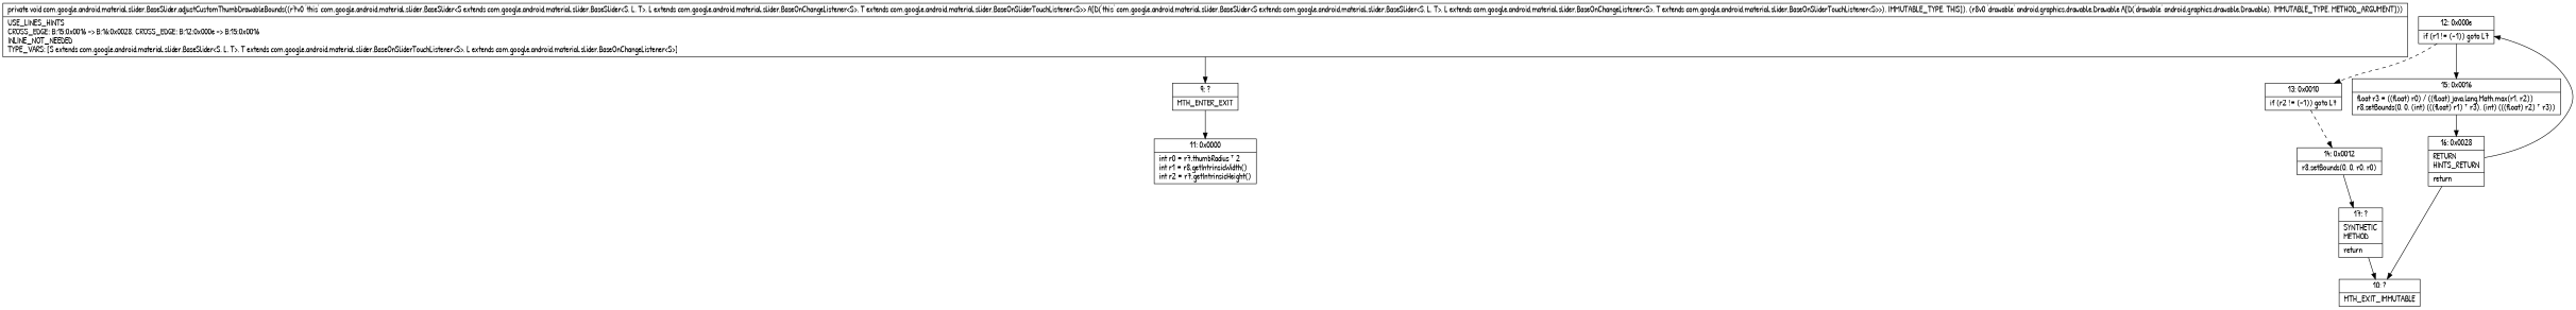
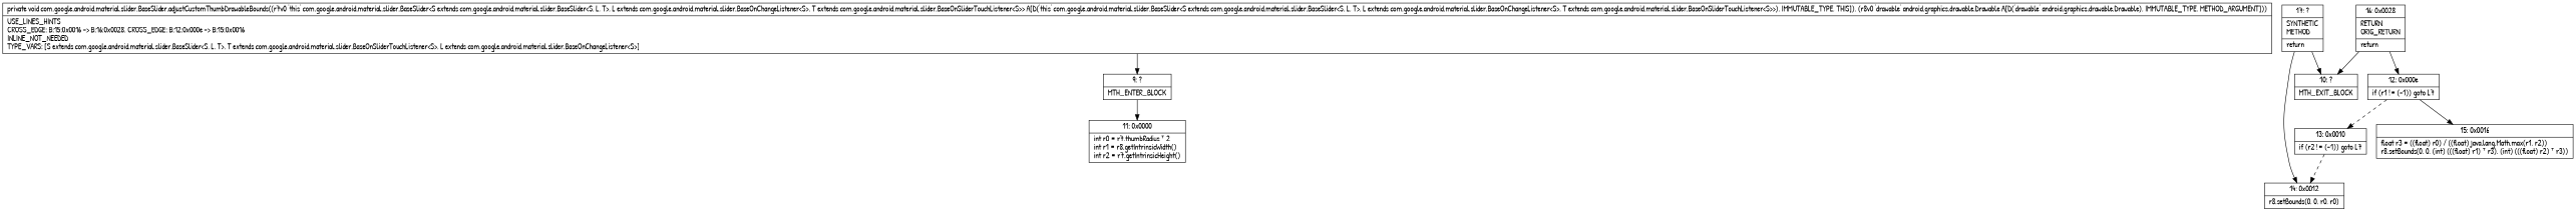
  digraph {
    fontname="Patrick Hand"
    node [fontname="Patrick Hand" shape=record]
    edge [fontname="Patrick Hand"]
-   n1 [label="{9\:\ ?|MTH_ENTER_EXIT\l}"]
+   n1 [label="{9\:\ ?|MTH_ENTER_BLOCK\l}"]
    n2 [label="{11\:\ 0x0000|int r0 = r7.thumbRadius * 2\lint r1 = r8.getIntrinsicWidth()\lint r2 = r7.getIntrinsicHeight()\l}"]
    n3 [label="{12\:\ 0x000e|if (r1 != (\-1)) goto L7\l}"]
    n4 [label="{13\:\ 0x0010|if (r2 != (\-1)) goto L7\l}"]
    n5 [label="{15\:\ 0x0016|float r3 = ((float) r0) \/ ((float) java.lang.Math.max(r1, r2))\lr8.setBounds(0, 0, (int) (((float) r1) * r3), (int) (((float) r2) * r3))\l}"]
    n6 [label="{14\:\ 0x0012|r8.setBounds(0, 0, r0, r0)\l}"]
-   n7 [label="{16\:\ 0x0028|RETURN\lHINTS_RETURN\l|return\l}"]
+   n7 [label="{16\:\ 0x0028|RETURN\lORIG_RETURN\l|return\l}"]
    n8 [label="{17\:\ ?|SYNTHETIC\lMETHOD\l|return\l}"]
-   n9 [label="{10\:\ ?|MTH_EXIT_IMMUTABLE\l}"]
+   n9 [label="{10\:\ ?|MTH_EXIT_BLOCK\l}"]
    n10 [label="{private void com.google.android.material.slider.BaseSlider.adjustCustomThumbDrawableBounds((r7v0 'this' com.google.android.material.slider.BaseSlider\<S extends com.google.android.material.slider.BaseSlider\<S, L, T\>, L extends com.google.android.material.slider.BaseOnChangeListener\<S\>, T extends com.google.android.material.slider.BaseOnSliderTouchListener\<S\>\> A[D('this' com.google.android.material.slider.BaseSlider\<S extends com.google.android.material.slider.BaseSlider\<S, L, T\>, L extends com.google.android.material.slider.BaseOnChangeListener\<S\>, T extends com.google.android.material.slider.BaseOnSliderTouchListener\<S\>\>), IMMUTABLE_TYPE, THIS]), (r8v0 'drawable' android.graphics.drawable.Drawable A[D('drawable' android.graphics.drawable.Drawable), IMMUTABLE_TYPE, METHOD_ARGUMENT]))  | USE_LINES_HINTS\lCROSS_EDGE: B:15:0x0016 \-\> B:16:0x0028, CROSS_EDGE: B:12:0x000e \-\> B:15:0x0016\lINLINE_NOT_NEEDED\lTYPE_VARS: [S extends com.google.android.material.slider.BaseSlider\<S, L, T\>, T extends com.google.android.material.slider.BaseOnSliderTouchListener\<S\>, L extends com.google.android.material.slider.BaseOnChangeListener\<S\>]\l}"]
    n1 -> n2
    n3 -> n4 [style=dashed]
    n3 -> n5
    n4 -> n6 [style=dashed]
-   n5 -> n7
-   n6 -> n8
+   n8 -> n6
    n7 -> n3
    n7 -> n9
    n8 -> n9
    n10 -> n1
  }
